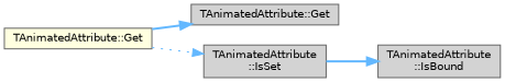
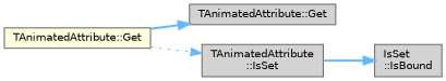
  digraph {
    rankdir=LR
    node [color=grey40 fillcolor=lightgrey fontname=Helvetica fontsize=10 shape=box style=filled]
    edge [color=steelblue1 fontname=Helvetica fontsize=10 labelfontname=Helvetica labelfontsize=10 style=bold]
    n1 [color=gray40 fillcolor=lightyellow fontcolor=black height=0.2 label="TAnimatedAttribute::Get" width=0.4]
    n2 [height=0.2 label="TAnimatedAttribute::Get" width=0.4]
    n3 [height=0.2 label="TAnimatedAttribute\l::IsSet" width=0.4]
-   n4 [height=0.2 label="TAnimatedAttribute\l::IsBound" width=0.4]
+   n4 [height=0.2 label="IsSet\l::IsBound" width=0.4]
    n1 -> n2
    n1 -> n3 [style=dotted]
    n3 -> n4
  }
